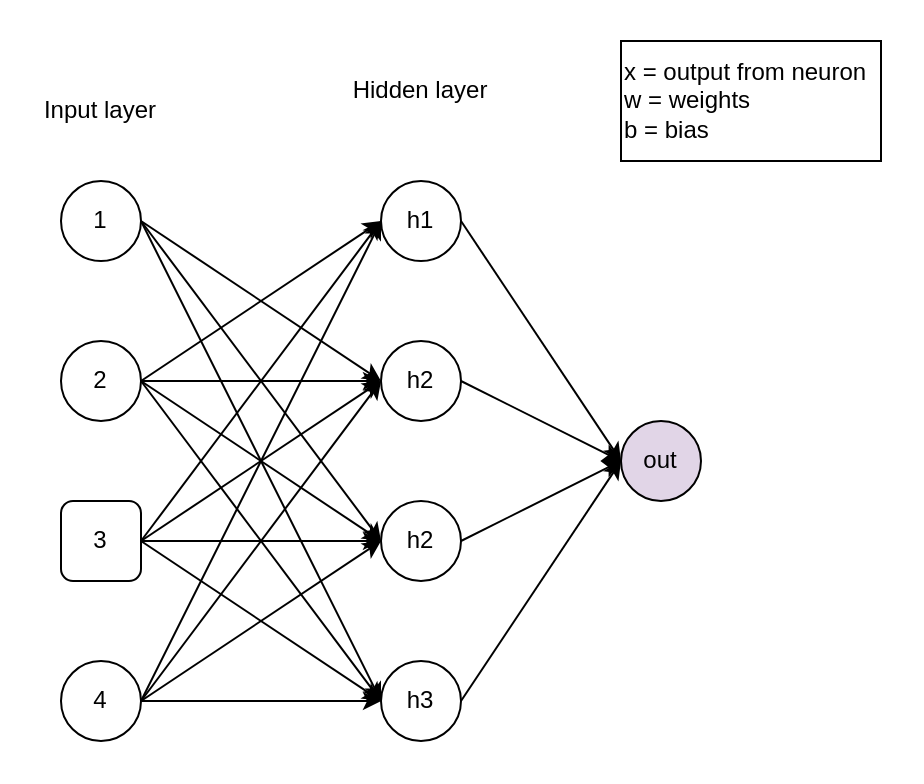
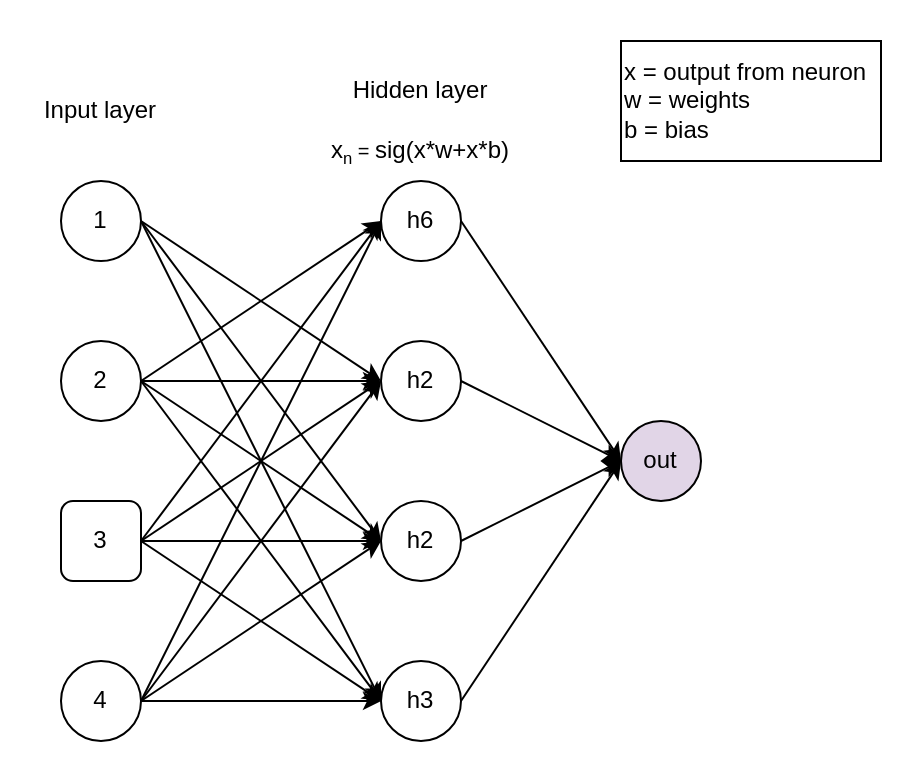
  <mxCell id="0" />
  <mxCell id="1" parent="0" />
  <mxCell id="2" value="1" style="ellipse;whiteSpace=wrap;html=1;aspect=fixed;" parent="1" vertex="1"><mxGeometry x="30" y="90" width="40" height="40" as="geometry" /></mxCell>
  <mxCell id="3" value="2" style="ellipse;whiteSpace=wrap;html=1;aspect=fixed;" parent="1" vertex="1"><mxGeometry x="30" y="170" width="40" height="40" as="geometry" /></mxCell>
  <mxCell id="4" value="3" style="whiteSpace=wrap;html=1;aspect=fixed;rounded=1;" parent="1" vertex="1"><mxGeometry x="30" y="250" width="40" height="40" as="geometry" /></mxCell>
  <mxCell id="5" value="4" style="ellipse;whiteSpace=wrap;html=1;aspect=fixed;" parent="1" vertex="1"><mxGeometry x="30" y="330" width="40" height="40" as="geometry" /></mxCell>
  <mxCell id="6" value="h3" style="ellipse;whiteSpace=wrap;html=1;aspect=fixed;" parent="1" vertex="1"><mxGeometry x="190" y="330" width="40" height="40" as="geometry" /></mxCell>
  <mxCell id="7" value="out" style="ellipse;whiteSpace=wrap;html=1;aspect=fixed;fillColor=#e1d5e7;" parent="1" vertex="1"><mxGeometry x="310" y="210" width="40" height="40" as="geometry" /></mxCell>
  <mxCell id="8" value="" style="endArrow=classic;html=1;rounded=0;exitX=1;exitY=0.5;exitDx=0;exitDy=0;entryX=0;entryY=0.5;entryDx=0;entryDy=0;" edge="1" parent="1" source="3" target="31"><mxGeometry width="50" height="50" relative="1" as="geometry"><mxPoint x="80" y="220" as="sourcePoint" /><mxPoint x="200" y="220" as="targetPoint" /></mxGeometry></mxCell>
  <mxCell id="9" value="" style="endArrow=classic;html=1;rounded=0;exitX=1;exitY=0.5;exitDx=0;exitDy=0;entryX=0;entryY=0.5;entryDx=0;entryDy=0;" edge="1" parent="1" source="4" target="32"><mxGeometry width="50" height="50" relative="1" as="geometry"><mxPoint x="80" y="200" as="sourcePoint" /><mxPoint x="200" y="200" as="targetPoint" /></mxGeometry></mxCell>
  <mxCell id="10" value="" style="endArrow=classic;html=1;rounded=0;exitX=1;exitY=0.5;exitDx=0;exitDy=0;entryX=0;entryY=0.5;entryDx=0;entryDy=0;" edge="1" parent="1" source="5" target="6"><mxGeometry width="50" height="50" relative="1" as="geometry"><mxPoint x="80" y="280" as="sourcePoint" /><mxPoint x="200" y="280" as="targetPoint" /></mxGeometry></mxCell>
  <mxCell id="11" value="" style="endArrow=classic;html=1;rounded=0;exitX=1;exitY=0.5;exitDx=0;exitDy=0;entryX=0;entryY=0.5;entryDx=0;entryDy=0;" edge="1" parent="1" source="5" target="32"><mxGeometry width="50" height="50" relative="1" as="geometry"><mxPoint x="80" y="360" as="sourcePoint" /><mxPoint x="200" y="360" as="targetPoint" /></mxGeometry></mxCell>
  <mxCell id="12" value="" style="endArrow=classic;html=1;rounded=0;exitX=1;exitY=0.5;exitDx=0;exitDy=0;entryX=0;entryY=0.5;entryDx=0;entryDy=0;" edge="1" parent="1" source="5" target="31"><mxGeometry width="50" height="50" relative="1" as="geometry"><mxPoint x="80" y="360" as="sourcePoint" /><mxPoint x="200" y="280" as="targetPoint" /></mxGeometry></mxCell>
  <mxCell id="13" value="" style="endArrow=classic;html=1;rounded=0;exitX=1;exitY=0.5;exitDx=0;exitDy=0;entryX=0;entryY=0.5;entryDx=0;entryDy=0;" edge="1" parent="1" source="5" target="30"><mxGeometry width="50" height="50" relative="1" as="geometry"><mxPoint x="80" y="360" as="sourcePoint" /><mxPoint x="200" y="200" as="targetPoint" /></mxGeometry></mxCell>
  <mxCell id="14" value="" style="endArrow=classic;html=1;rounded=0;exitX=1;exitY=0.5;exitDx=0;exitDy=0;entryX=0;entryY=0.5;entryDx=0;entryDy=0;" edge="1" parent="1" source="4" target="6"><mxGeometry width="50" height="50" relative="1" as="geometry"><mxPoint x="80" y="280" as="sourcePoint" /><mxPoint x="200" y="280" as="targetPoint" /></mxGeometry></mxCell>
  <mxCell id="15" value="" style="endArrow=classic;html=1;rounded=0;exitX=1;exitY=0.5;exitDx=0;exitDy=0;entryX=0;entryY=0.5;entryDx=0;entryDy=0;" edge="1" parent="1" source="4" target="31"><mxGeometry width="50" height="50" relative="1" as="geometry"><mxPoint x="80" y="280" as="sourcePoint" /><mxPoint x="200" y="360" as="targetPoint" /></mxGeometry></mxCell>
  <mxCell id="16" value="" style="endArrow=classic;html=1;rounded=0;exitX=1;exitY=0.5;exitDx=0;exitDy=0;entryX=0;entryY=0.5;entryDx=0;entryDy=0;" edge="1" parent="1" source="4" target="30"><mxGeometry width="50" height="50" relative="1" as="geometry"><mxPoint x="80" y="280" as="sourcePoint" /><mxPoint x="200" y="280" as="targetPoint" /></mxGeometry></mxCell>
  <mxCell id="17" value="" style="endArrow=classic;html=1;rounded=0;exitX=1;exitY=0.5;exitDx=0;exitDy=0;entryX=0;entryY=0.5;entryDx=0;entryDy=0;" edge="1" parent="1" source="3" target="6"><mxGeometry width="50" height="50" relative="1" as="geometry"><mxPoint x="80" y="200" as="sourcePoint" /><mxPoint x="200" y="200" as="targetPoint" /></mxGeometry></mxCell>
  <mxCell id="18" value="" style="endArrow=classic;html=1;rounded=0;exitX=1;exitY=0.5;exitDx=0;exitDy=0;entryX=0;entryY=0.5;entryDx=0;entryDy=0;" edge="1" parent="1" source="3" target="32"><mxGeometry width="50" height="50" relative="1" as="geometry"><mxPoint x="80" y="200" as="sourcePoint" /><mxPoint x="200" y="360" as="targetPoint" /></mxGeometry></mxCell>
  <mxCell id="19" value="" style="endArrow=classic;html=1;rounded=0;exitX=1;exitY=0.5;exitDx=0;exitDy=0;entryX=0;entryY=0.5;entryDx=0;entryDy=0;" edge="1" parent="1" source="3" target="30"><mxGeometry width="50" height="50" relative="1" as="geometry"><mxPoint x="80" y="200" as="sourcePoint" /><mxPoint x="200" y="280" as="targetPoint" /></mxGeometry></mxCell>
  <mxCell id="20" value="" style="endArrow=classic;html=1;rounded=0;exitX=1;exitY=0.5;exitDx=0;exitDy=0;entryX=0;entryY=0.5;entryDx=0;entryDy=0;" edge="1" parent="1" source="2" target="31"><mxGeometry width="50" height="50" relative="1" as="geometry"><mxPoint x="80" y="120" as="sourcePoint" /><mxPoint x="200" y="120" as="targetPoint" /></mxGeometry></mxCell>
  <mxCell id="21" value="" style="endArrow=classic;html=1;rounded=0;exitX=1;exitY=0.5;exitDx=0;exitDy=0;entryX=0;entryY=0.5;entryDx=0;entryDy=0;" edge="1" parent="1" source="2" target="32"><mxGeometry width="50" height="50" relative="1" as="geometry"><mxPoint x="80" y="120" as="sourcePoint" /><mxPoint x="200" y="200" as="targetPoint" /></mxGeometry></mxCell>
  <mxCell id="22" value="" style="endArrow=classic;html=1;rounded=0;exitX=1;exitY=0.5;exitDx=0;exitDy=0;entryX=0;entryY=0.5;entryDx=0;entryDy=0;" edge="1" parent="1" source="2" target="6"><mxGeometry width="50" height="50" relative="1" as="geometry"><mxPoint x="80" y="120" as="sourcePoint" /><mxPoint x="200" y="280" as="targetPoint" /></mxGeometry></mxCell>
  <mxCell id="23" value="Input layer" style="text;html=1;strokeColor=none;fillColor=none;align=center;verticalAlign=middle;whiteSpace=wrap;rounded=0;" vertex="1" parent="1"><mxGeometry x="20" y="40" width="60" height="30" as="geometry" /></mxCell>
  <mxCell id="24" value="Hidden layer" style="text;html=1;strokeColor=none;fillColor=none;align=center;verticalAlign=middle;whiteSpace=wrap;rounded=0;" vertex="1" parent="1"><mxGeometry x="170" y="30" width="80" height="30" as="geometry" /></mxCell>
+ <mxCell id="25" value="x&lt;span style=&quot;font-size: 10px&quot;&gt;&lt;sub&gt;n&lt;/sub&gt;&amp;nbsp;=&amp;nbsp;&lt;/span&gt;sig(x*w+x*b)" style="text;html=1;strokeColor=none;fillColor=none;align=center;verticalAlign=middle;whiteSpace=wrap;rounded=0;" vertex="1" parent="1"><mxGeometry x="150" y="60" width="120" height="30" as="geometry" /></mxCell>
  <mxCell id="26" value="" style="group" vertex="1" connectable="0" parent="1"><mxGeometry x="310" y="20" width="130" height="60" as="geometry" /></mxCell>
  <mxCell id="27" value="x = output from neuron&lt;br&gt;w = weights&lt;br&gt;b = bias" style="text;html=1;strokeColor=none;fillColor=none;align=left;verticalAlign=middle;whiteSpace=wrap;rounded=0;" vertex="1" parent="26"><mxGeometry y="10" width="130" height="40" as="geometry" /></mxCell>
  <mxCell id="28" value="" style="rounded=0;whiteSpace=wrap;html=1;fillColor=none;" vertex="1" parent="26"><mxGeometry width="130" height="60" as="geometry" /></mxCell>
  <mxCell id="29" value="" style="group" vertex="1" connectable="0" parent="1"><mxGeometry x="190" y="90" width="40" height="260" as="geometry" /></mxCell>
- <mxCell id="30" value="h1" style="ellipse;whiteSpace=wrap;html=1;aspect=fixed;" parent="29" vertex="1"><mxGeometry width="40" height="40" as="geometry" /></mxCell>
+ <mxCell id="30" value="h6" style="ellipse;whiteSpace=wrap;html=1;aspect=fixed;" parent="29" vertex="1"><mxGeometry width="40" height="40" as="geometry" /></mxCell>
  <mxCell id="31" value="h2" style="ellipse;whiteSpace=wrap;html=1;aspect=fixed;" parent="29" vertex="1"><mxGeometry y="80" width="40" height="40" as="geometry" /></mxCell>
  <mxCell id="32" value="h2" style="ellipse;whiteSpace=wrap;html=1;aspect=fixed;" parent="29" vertex="1"><mxGeometry y="160" width="40" height="40" as="geometry" /></mxCell>
  <mxCell id="33" value="" style="endArrow=classic;html=1;rounded=0;entryX=0;entryY=0.5;entryDx=0;entryDy=0;" edge="1" parent="29" target="7"><mxGeometry width="50" height="50" relative="1" as="geometry"><mxPoint x="40" y="20" as="sourcePoint" /><mxPoint x="150" y="-30" as="targetPoint" /></mxGeometry></mxCell>
  <mxCell id="34" value="" style="endArrow=classic;html=1;rounded=0;exitX=1;exitY=0.5;exitDx=0;exitDy=0;entryX=0;entryY=0.5;entryDx=0;entryDy=0;" edge="1" parent="29" target="7"><mxGeometry width="50" height="50" relative="1" as="geometry"><mxPoint x="40" y="100" as="sourcePoint" /><mxPoint x="170" y="150" as="targetPoint" /></mxGeometry></mxCell>
  <mxCell id="35" value="" style="endArrow=classic;html=1;rounded=0;exitX=1;exitY=0.5;exitDx=0;exitDy=0;entryX=0;entryY=0.5;entryDx=0;entryDy=0;" edge="1" parent="29" target="7"><mxGeometry width="50" height="50" relative="1" as="geometry"><mxPoint x="40" y="180" as="sourcePoint" /><mxPoint x="170" y="150" as="targetPoint" /></mxGeometry></mxCell>
  <mxCell id="36" value="" style="endArrow=classic;html=1;rounded=0;exitX=1;exitY=0.5;exitDx=0;exitDy=0;entryX=0;entryY=0.5;entryDx=0;entryDy=0;" edge="1" parent="29" target="7"><mxGeometry width="50" height="50" relative="1" as="geometry"><mxPoint x="40" y="260" as="sourcePoint" /><mxPoint x="170" y="150" as="targetPoint" /></mxGeometry></mxCell>
